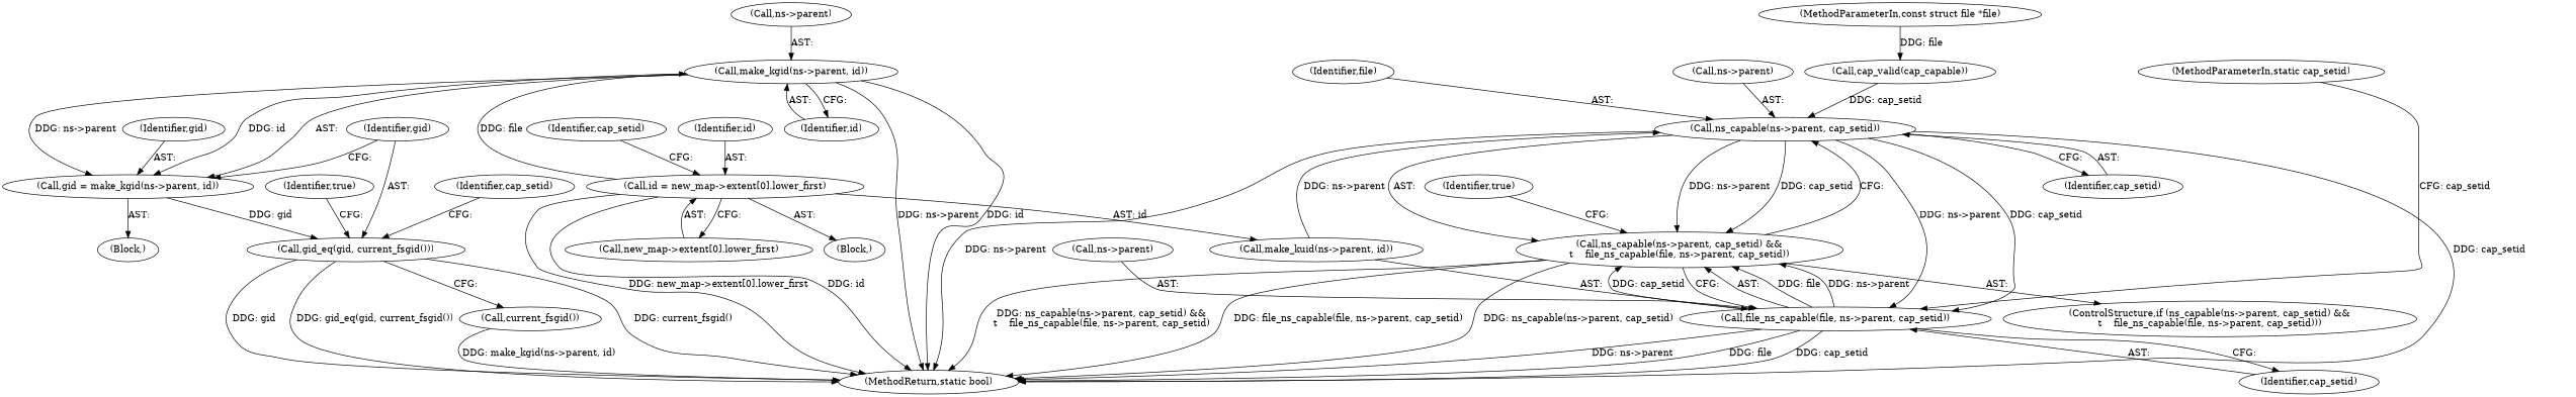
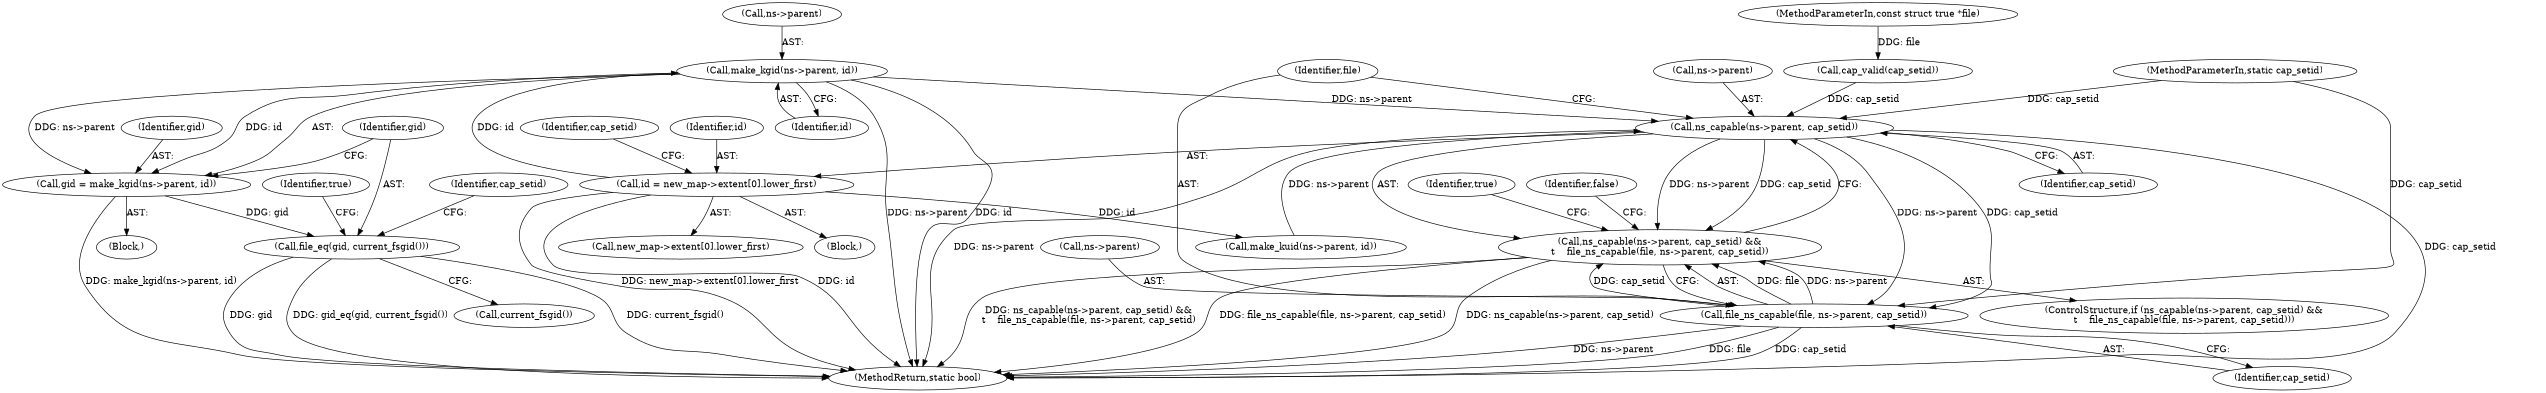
  digraph {
    n1 [label="(Call,make_kgid(ns->parent, id))"]
    n2 [label="(Call,gid = make_kgid(ns->parent, id))"]
    n3 [label="(Call,ns_capable(ns->parent, cap_setid))"]
    n4 [label="(MethodReturn,static bool)"]
    n5 [label="(Identifier,id)"]
-   n6 [label="(Call,gid_eq(gid, current_fsgid()))"]
+   n6 [label="(Call,file_eq(gid, current_fsgid()))"]
    n7 [label="(Block,)"]
    n8 [label="(Call,ns_capable(ns->parent, cap_setid) &&\n\t    file_ns_capable(file, ns->parent, cap_setid))"]
    n9 [label="(Call,file_ns_capable(file, ns->parent, cap_setid))"]
    n10 [label="(Identifier,cap_setid)"]
    n11 [label="(Call,id = new_map->extent[0].lower_first)"]
    n12 [label="(Call,make_kuid(ns->parent, id))"]
    n13 [label="(Call,new_map->extent[0].lower_first)"]
    n14 [label="(Block,)"]
    n15 [label="(Call,current_fsgid())"]
    n16 [label="(ControlStructure,if (ns_capable(ns->parent, cap_setid) &&\n\t    file_ns_capable(file, ns->parent, cap_setid)))"]
    n17 [label="(Identifier,cap_setid)"]
    n18 [label="(Identifier,cap_setid)"]
    n19 [label="(Identifier,true)"]
    n20 [label="(Identifier,true)"]
    n21 [label="(Identifier,cap_setid)"]
-   n22 [label="(Call,cap_valid(cap_capable))"]
+   n22 [label="(Call,cap_valid(cap_setid))"]
    n23 [label="(Identifier,gid)"]
    n24 [label="(Call,ns->parent)"]
+   n25 [label="(Identifier,false)"]
    n26 [label="(Identifier,file)"]
-   n27 [label="(MethodParameterIn,const struct file *file)"]
+   n27 [label="(MethodParameterIn,const struct true *file)"]
    n28 [label="(Call,ns->parent)"]
    n29 [label="(MethodParameterIn,static cap_setid)"]
    n30 [label="(Identifier,id)"]
    n31 [label="(Identifier,gid)"]
    n32 [label="(Call,ns->parent)"]
    n1 -> n2 [label="AST: "]
    n1 -> n2 [label="DDG: ns->parent"]
    n1 -> n2 [label="DDG: id"]
+   n1 -> n3 [label="DDG: ns->parent"]
    n1 -> n4 [label="DDG: ns->parent"]
    n1 -> n4 [label="DDG: id"]
    n1 -> n5 [label="CFG: "]
-   n15 -> n4 [label="DDG: make_kgid(ns->parent, id)"]
+   n2 -> n4 [label="DDG: make_kgid(ns->parent, id)"]
    n2 -> n6 [label="DDG: gid"]
    n2 -> n7 [label="AST: "]
    n3 -> n4 [label="DDG: cap_setid"]
    n3 -> n4 [label="DDG: ns->parent"]
    n3 -> n8 [label="AST: "]
    n3 -> n8 [label="DDG: ns->parent"]
    n3 -> n8 [label="DDG: cap_setid"]
    n3 -> n9 [label="DDG: ns->parent"]
    n3 -> n9 [label="DDG: cap_setid"]
    n3 -> n10 [label="CFG: "]
    n5 -> n1 [label="AST: "]
    n6 -> n4 [label="DDG: current_fsgid()"]
    n6 -> n4 [label="DDG: gid"]
    n6 -> n4 [label="DDG: gid_eq(gid, current_fsgid())"]
    n6 -> n15 [label="CFG: "]
    n8 -> n3 [label="CFG: "]
    n8 -> n4 [label="DDG: ns_capable(ns->parent, cap_setid) &&\n\t    file_ns_capable(file, ns->parent, cap_setid)"]
    n8 -> n4 [label="DDG: file_ns_capable(file, ns->parent, cap_setid)"]
    n8 -> n4 [label="DDG: ns_capable(ns->parent, cap_setid)"]
    n8 -> n9 [label="CFG: "]
    n8 -> n16 [label="AST: "]
    n9 -> n4 [label="DDG: ns->parent"]
    n9 -> n4 [label="DDG: file"]
    n9 -> n4 [label="DDG: cap_setid"]
    n9 -> n8 [label="AST: "]
    n9 -> n8 [label="DDG: file"]
    n9 -> n8 [label="DDG: ns->parent"]
    n9 -> n8 [label="DDG: cap_setid"]
    n9 -> n17 [label="CFG: "]
    n10 -> n3 [label="AST: "]
-   n11 -> n1 [label="DDG: file"]
+   n11 -> n1 [label="DDG: id"]
    n11 -> n4 [label="DDG: new_map->extent[0].lower_first"]
    n11 -> n4 [label="DDG: id"]
-   n11 -> n12 [label="AST: id"]
-   n11 -> n13 [label="CFG: "]
+   n11 -> n12 [label="DDG: id"]
+   n11 -> n13 [label="AST: "]
    n11 -> n14 [label="AST: "]
    n12 -> n3 [label="DDG: ns->parent"]
-   n13 -> n11 [label="AST: "]
+   n3 -> n11 [label="AST: "]
    n17 -> n9 [label="AST: "]
    n18 -> n6 [label="CFG: "]
    n19 -> n6 [label="CFG: "]
    n20 -> n8 [label="CFG: "]
    n21 -> n11 [label="CFG: "]
    n22 -> n3 [label="DDG: cap_setid"]
    n23 -> n2 [label="CFG: "]
    n23 -> n6 [label="AST: "]
    n24 -> n1 [label="AST: "]
-   n26 -> n3 [label="AST: "]
-   n12 -> n9 [label="AST: "]
+   n25 -> n8 [label="CFG: "]
+   n26 -> n3 [label="CFG: "]
+   n26 -> n9 [label="AST: "]
    n27 -> n22 [label="DDG: file"]
    n28 -> n3 [label="AST: "]
-   n29 -> n9 [label="CFG: cap_setid"]
+   n29 -> n3 [label="DDG: cap_setid"]
+   n29 -> n9 [label="DDG: cap_setid"]
    n30 -> n11 [label="AST: "]
    n31 -> n2 [label="AST: "]
    n32 -> n9 [label="AST: "]
  }
